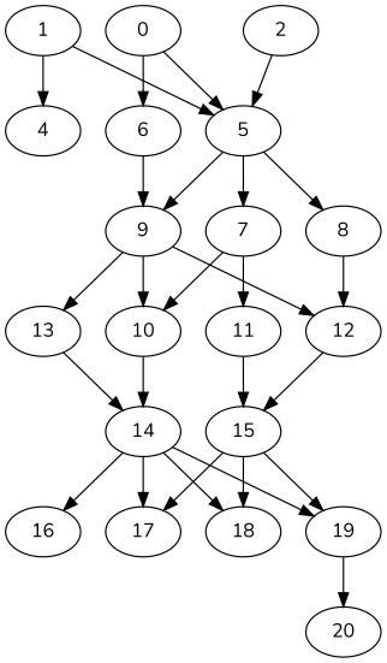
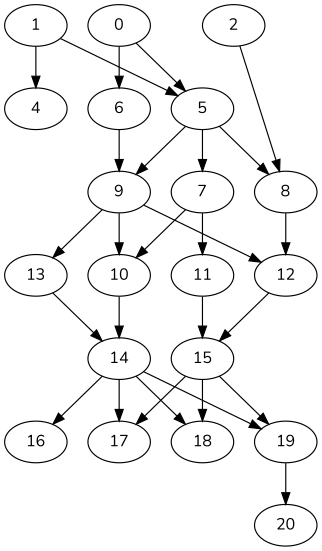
  digraph {
    fontname=Nunito
    node [alpha=0.04 fontname=Nunito]
    edge [fontname=Nunito]
    1 [expect_size=44774400]
    4 [expect_size=16917504]
    5 [alpha=0.09 expect_size=7665664]
    7 [alpha=0.17 expect_size=39741440]
    8 [alpha=0.11 expect_size=34315264]
    9 [alpha=0.15 expect_size=9909248]
    10 [alpha=0.06 expect_size=39529472]
    11 [alpha=0.01 expect_size=37069824]
    12 [alpha=0.15 expect_size=45841408]
    13 [alpha=0.18 expect_size=45607936]
    2 [alpha=0.20 expect_size=8218624]
    n12 [alpha=0.19 expect_size=40068096 label=0]
    6 [alpha=0.05 expect_size=38257664]
    14 [alpha=0.02 expect_size=44126208]
    15 [alpha=0.08 expect_size=5275648]
    16 [alpha=0.05 expect_size=26428416]
    17 [alpha=0.16 expect_size=39031808]
    18 [expect_size=32984064]
    19 [alpha=0.16 expect_size=11069440]
    20 [alpha=0.09 expect_size=45698048]
    1 -> 4
    1 -> 5
    5 -> 7
    5 -> 8
    5 -> 9
    7 -> 10
    7 -> 11
    8 -> 12
    9 -> 10
    9 -> 12
    9 -> 13
    10 -> 14
    11 -> 15
    12 -> 15
    13 -> 14
-   2 -> 5
+   2 -> 8
    n12 -> 5
    n12 -> 6
    6 -> 9
    14 -> 16
    14 -> 17
    14 -> 18
    14 -> 19
    15 -> 17
    15 -> 18
    15 -> 19
    19 -> 20
  }
